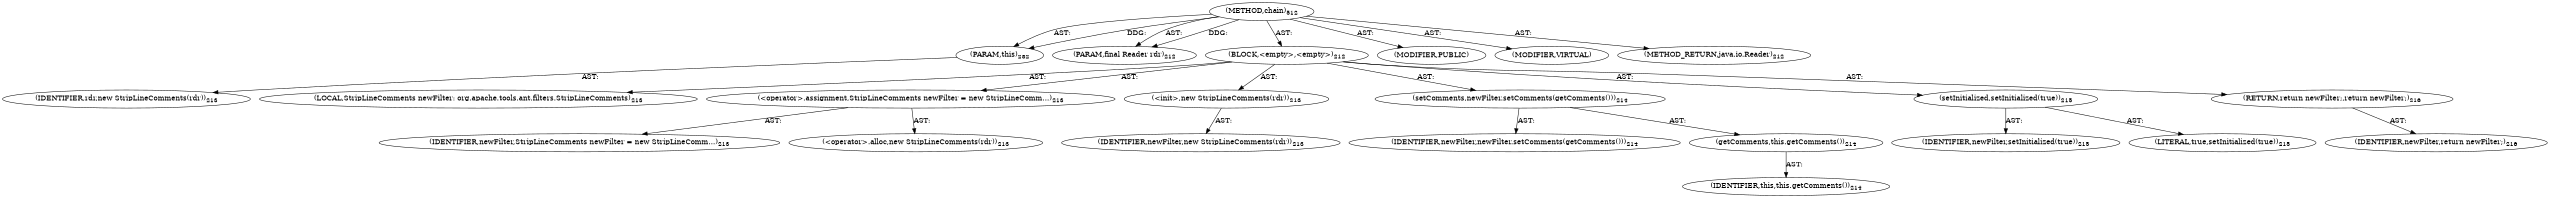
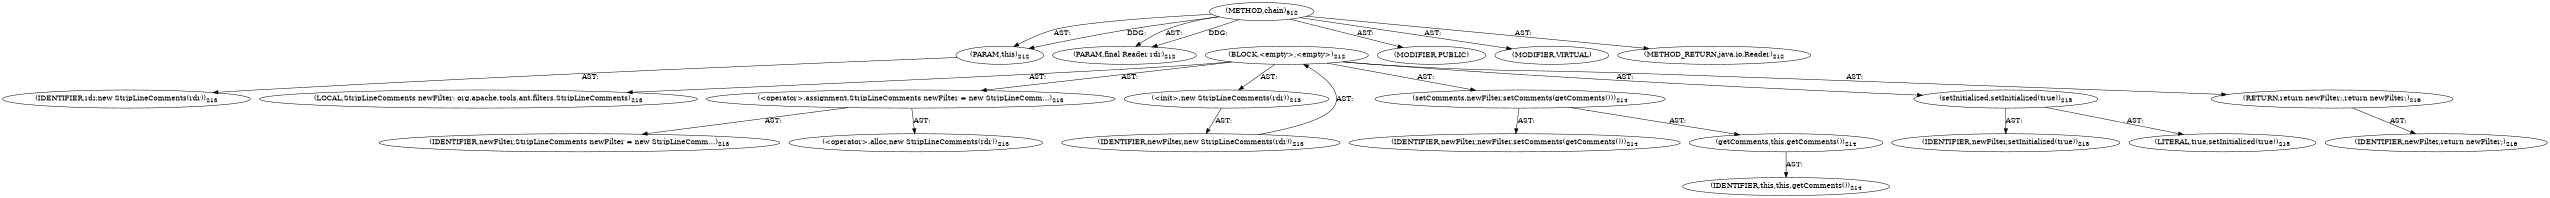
  digraph {
    n1 [label=<(METHOD,chain)<SUB>512</SUB>>]
-   n2 [label=<(PARAM,this)<SUB>282</SUB>>]
+   n2 [label=<(PARAM,this)<SUB>212</SUB>>]
    n3 [label=<(PARAM,final Reader rdr)<SUB>212</SUB>>]
    n4 [label=<(BLOCK,&lt;empty&gt;,&lt;empty&gt;)<SUB>212</SUB>>]
    n5 [label=<(MODIFIER,PUBLIC)>]
    n6 [label=<(MODIFIER,VIRTUAL)>]
    n7 [label=<(METHOD_RETURN,java.io.Reader)<SUB>212</SUB>>]
    n8 [label=<(IDENTIFIER,rdr,new StripLineComments(rdr))<SUB>213</SUB>>]
    n9 [label=<(LOCAL,StripLineComments newFilter: org.apache.tools.ant.filters.StripLineComments)<SUB>213</SUB>>]
    n10 [label=<(&lt;operator&gt;.assignment,StripLineComments newFilter = new StripLineComm...)<SUB>213</SUB>>]
    n11 [label=<(&lt;init&gt;,new StripLineComments(rdr))<SUB>213</SUB>>]
    n12 [label=<(setComments,newFilter.setComments(getComments()))<SUB>214</SUB>>]
    n13 [label=<(setInitialized,setInitialized(true))<SUB>215</SUB>>]
    n14 [label=<(RETURN,return newFilter;,return newFilter;)<SUB>216</SUB>>]
    n15 [label=<(IDENTIFIER,newFilter,StripLineComments newFilter = new StripLineComm...)<SUB>213</SUB>>]
    n16 [label=<(&lt;operator&gt;.alloc,new StripLineComments(rdr))<SUB>213</SUB>>]
    n17 [label=<(IDENTIFIER,newFilter,new StripLineComments(rdr))<SUB>213</SUB>>]
    n18 [label=<(IDENTIFIER,newFilter,newFilter.setComments(getComments()))<SUB>214</SUB>>]
    n19 [label=<(getComments,this.getComments())<SUB>214</SUB>>]
    n20 [label=<(IDENTIFIER,newFilter,setInitialized(true))<SUB>215</SUB>>]
    n21 [label=<(LITERAL,true,setInitialized(true))<SUB>215</SUB>>]
    n22 [label=<(IDENTIFIER,newFilter,return newFilter;)<SUB>216</SUB>>]
    n23 [label=<(IDENTIFIER,this,this.getComments())<SUB>214</SUB>>]
    n1 -> n2 [label="AST: "]
    n1 -> n2 [label="DDG: "]
    n1 -> n3 [label="AST: "]
    n1 -> n3 [label="DDG: "]
-   n1 -> n4 [label="AST: "]
+   n17 -> n4 [label="AST: "]
    n1 -> n5 [label="AST: "]
    n1 -> n6 [label="AST: "]
    n1 -> n7 [label="AST: "]
    n2 -> n8 [label="AST: "]
    n4 -> n9 [label="AST: "]
    n4 -> n10 [label="AST: "]
    n4 -> n11 [label="AST: "]
    n4 -> n12 [label="AST: "]
    n4 -> n13 [label="AST: "]
    n4 -> n14 [label="AST: "]
    n10 -> n15 [label="AST: "]
    n10 -> n16 [label="AST: "]
    n11 -> n17 [label="AST: "]
    n12 -> n18 [label="AST: "]
    n12 -> n19 [label="AST: "]
    n13 -> n20 [label="AST: "]
    n13 -> n21 [label="AST: "]
    n14 -> n22 [label="AST: "]
    n19 -> n23 [label="AST: "]
  }
